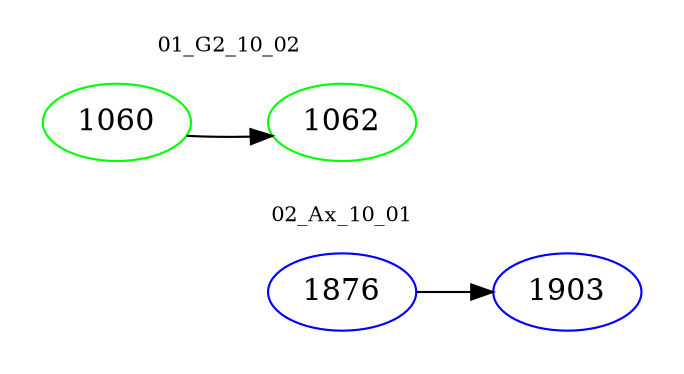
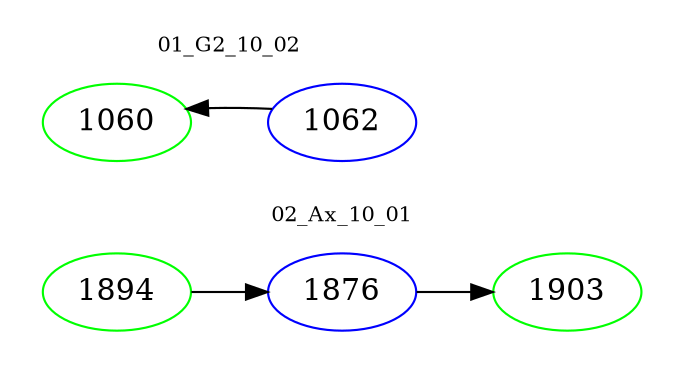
  digraph {
    rankdir=LR
    node [color=green]
    edge [color=black]
+   n1 [label=1894]
    n2 [color=blue label=1876]
-   n3 [color=blue label=1903]
+   n3 [label=1903]
    n4 [label=1060]
-   n5 [label=1062]
+   n5 [color=blue label=1062]
    subgraph cluster_1 {
      color=white
      fontsize=10
      label="02_Ax_10_01"
+     n1
      n2
      n3
    }
    subgraph cluster_2 {
      color=white
      fontsize=10
      label="01_G2_10_02"
      n4
      n5
    }
+   n1 -> n2
    n2 -> n3
-   n4 -> n5
+   n5 -> n4
  }
